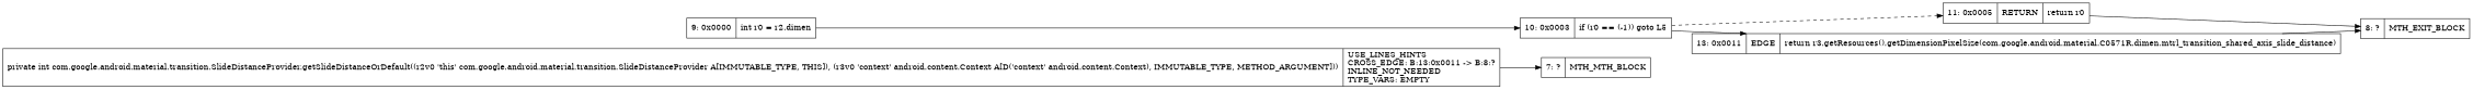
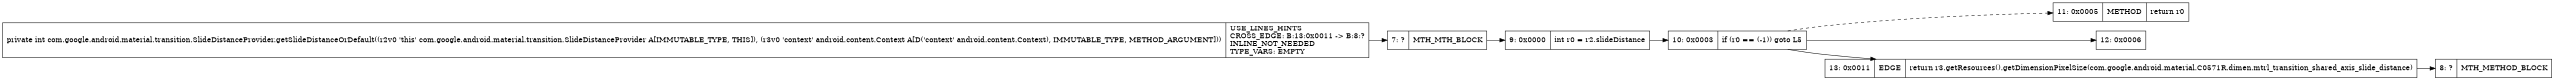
  digraph {
    rankdir=LR
    node [shape=record]
    n1 [label="{7\:\ ?|MTH_MTH_BLOCK\l}"]
-   n2 [label="{9\:\ 0x0000|int r0 = r2.dimen\l}"]
+   n2 [label="{9\:\ 0x0000|int r0 = r2.slideDistance\l}"]
    n3 [label="{10\:\ 0x0003|if (r0 == (\-1)) goto L5\l}"]
-   n4 [label="{11\:\ 0x0005|RETURN\l|return r0\l}"]
+   n4 [label="{11\:\ 0x0005|METHOD\l|return r0\l}"]
+   n5 [label="{12\:\ 0x0006}"]
    n6 [label="{13\:\ 0x0011|EDGE\l|return r3.getResources().getDimensionPixelSize(com.google.android.material.C0571R.dimen.mtrl_transition_shared_axis_slide_distance)\l}"]
-   n7 [label="{8\:\ ?|MTH_EXIT_BLOCK\l}"]
+   n7 [label="{8\:\ ?|MTH_METHOD_BLOCK\l}"]
    n8 [label="{private int com.google.android.material.transition.SlideDistanceProvider.getSlideDistanceOrDefault((r2v0 'this' com.google.android.material.transition.SlideDistanceProvider A[IMMUTABLE_TYPE, THIS]), (r3v0 'context' android.content.Context A[D('context' android.content.Context), IMMUTABLE_TYPE, METHOD_ARGUMENT]))  | USE_LINES_HINTS\lCROSS_EDGE: B:13:0x0011 \-\> B:8:?\lINLINE_NOT_NEEDED\lTYPE_VARS: EMPTY\l}"]
+   n1 -> n2
    n2 -> n3
    n3 -> n4 [style=dashed]
+   n3 -> n5
    n3 -> n6
-   n4 -> n7
    n6 -> n7
    n8 -> n1
  }
